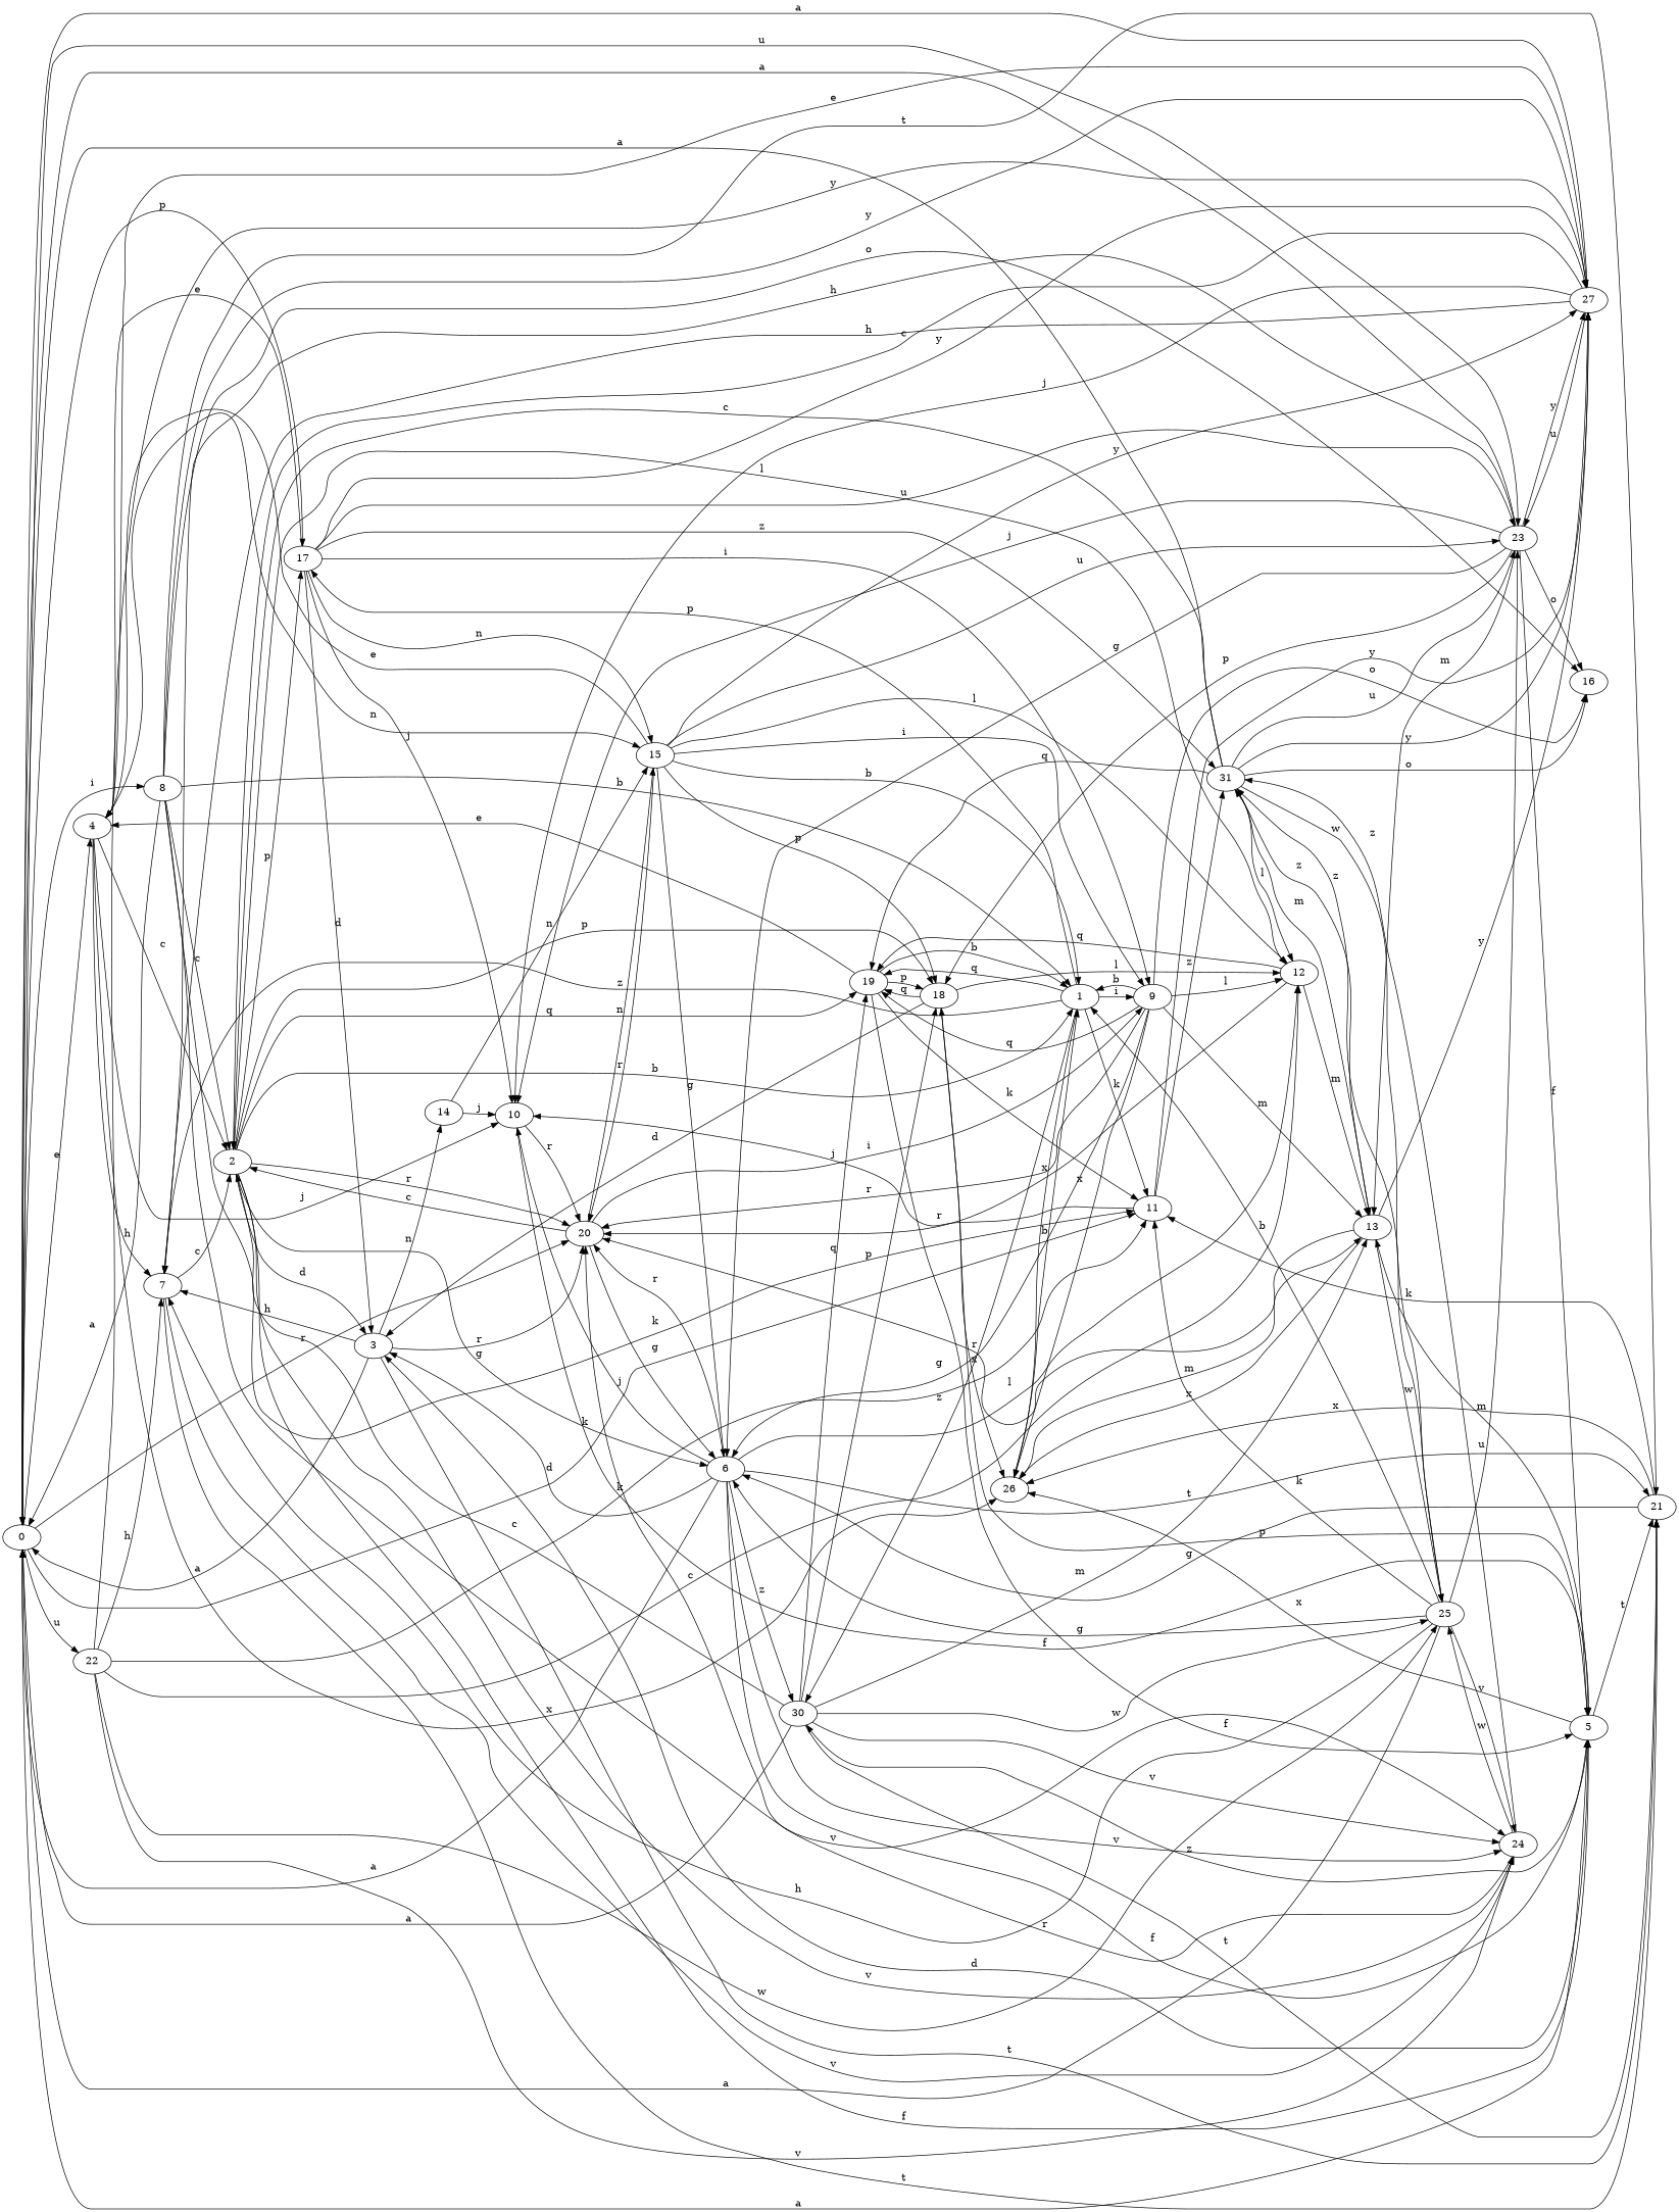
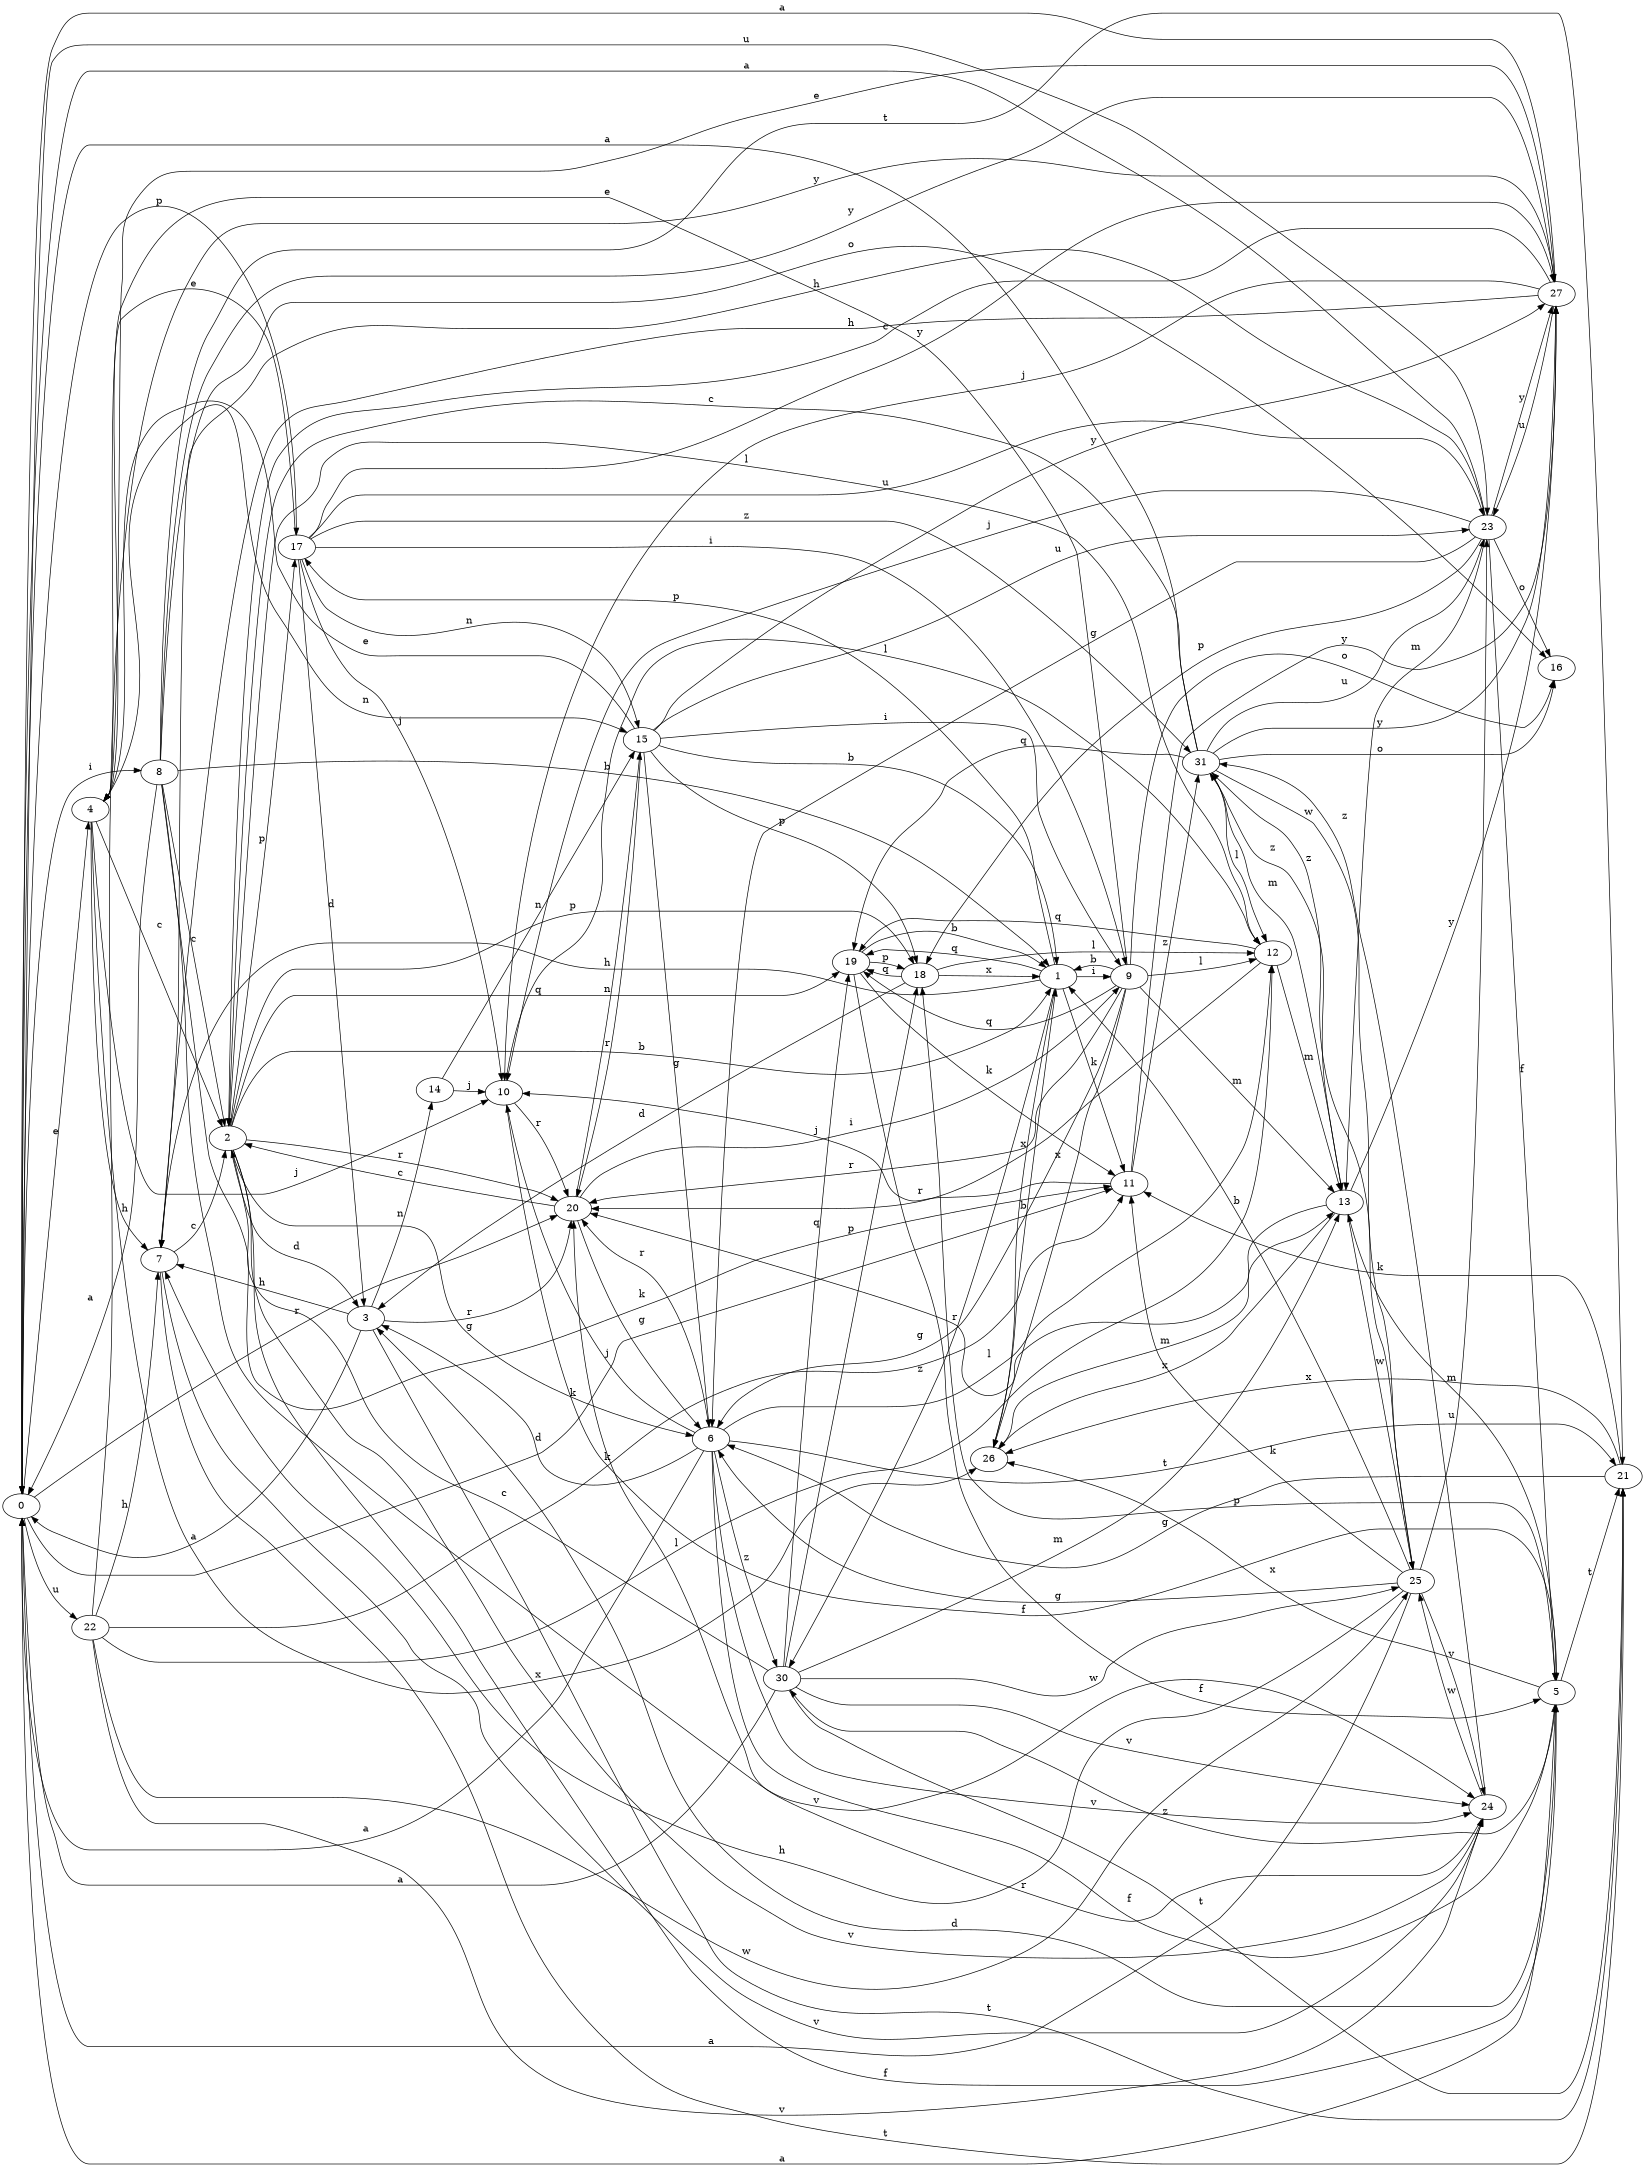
  strict digraph {
    rankdir=LR
    0
    4
    8
    11
    17
    20
    22
    23
    7
    26
    2
    10
    15
    1
    24
    21
    16
    27
    31
    9
    3
    6
    12
    25
    5
    18
    13
    19
    30
    14
    0 -> 4 [label=e]
    0 -> 8 [label=i]
    0 -> 11 [label=k]
    0 -> 17 [label=p]
    0 -> 20 [label=r]
    0 -> 22 [label=u]
    0 -> 23 [label=u]
    4 -> 7 [label=h]
    4 -> 26 [label=x]
    4 -> 2 [label=c]
    4 -> 10 [label=j]
    4 -> 15 [label=n]
    8 -> 0 [label=a]
    8 -> 11 [label=k]
    8 -> 2 [label=c]
    8 -> 1 [label=b]
    8 -> 24 [label=v]
    8 -> 21 [label=t]
    8 -> 16 [label=o]
    8 -> 27 [label=y]
    11 -> 10 [label=j]
    11 -> 27 [label=y]
    11 -> 31 [label=z]
    17 -> 4 [label=e]
    17 -> 23 [label=u]
    17 -> 10 [label=j]
    17 -> 15 [label=n]
    17 -> 27 [label=y]
    17 -> 31 [label=z]
    17 -> 9 [label=i]
    17 -> 3 [label=d]
    20 -> 2 [label=c]
    20 -> 15 [label=n]
    20 -> 9 [label=i]
    20 -> 6 [label=g]
    22 -> 11 [label=k]
    22 -> 7 [label=h]
    22 -> 24 [label=v]
    22 -> 27 [label=y]
-   22 -> 12 [label=c]
+   22 -> 12 [label=l]
    22 -> 25 [label=w]
    23 -> 0 [label=a]
    23 -> 7 [label=h]
    23 -> 10 [label=j]
    23 -> 16 [label=o]
    23 -> 27 [label=y]
    23 -> 6 [label=g]
    23 -> 5 [label=f]
    23 -> 18 [label=p]
    23 -> 13 [label=m]
    7 -> 2 [label=c]
    7 -> 24 [label=v]
    7 -> 21 [label=t]
    26 -> 1 [label=b]
    26 -> 13 [label=m]
    2 -> 17 [label=p]
    2 -> 20 [label=r]
    2 -> 1 [label=b]
    2 -> 24 [label=v]
    2 -> 3 [label=d]
    2 -> 6 [label=g]
    2 -> 12 [label=l]
    2 -> 5 [label=f]
    2 -> 18 [label=p]
    2 -> 19 [label=q]
    10 -> 20 [label=r]
-   15 -> 12 [label=l]
+   10 -> 12 [label=l]
    10 -> 5 [label=f]
    15 -> 4 [label=e]
    15 -> 20 [label=r]
    15 -> 23 [label=u]
    15 -> 1 [label=b]
    15 -> 27 [label=y]
    15 -> 9 [label=i]
    15 -> 6 [label=g]
    15 -> 18 [label=p]
    1 -> 11 [label=k]
    1 -> 17 [label=p]
-   1 -> 7 [label=z]
+   1 -> 7 [label=h]
    1 -> 26 [label=x]
    1 -> 9 [label=i]
    1 -> 19 [label=q]
    1 -> 30 [label=z]
    24 -> 20 [label=r]
    24 -> 31 [label=z]
    24 -> 25 [label=w]
    21 -> 11 [label=k]
    21 -> 26 [label=x]
    21 -> 6 [label=g]
    27 -> 0 [label=a]
    27 -> 4 [label=e]
    27 -> 23 [label=u]
    27 -> 7 [label=h]
    27 -> 2 [label=c]
    27 -> 10 [label=j]
    31 -> 0 [label=a]
    31 -> 23 [label=u]
    31 -> 2 [label=c]
    31 -> 16 [label=o]
    31 -> 27 [label=y]
    31 -> 12 [label=l]
    31 -> 25 [label=w]
    31 -> 13 [label=m]
    31 -> 19 [label=q]
    9 -> 20 [label=r]
    9 -> 26 [label=x]
    9 -> 1 [label=b]
    9 -> 16 [label=o]
    9 -> 6 [label=g]
    9 -> 12 [label=l]
    9 -> 13 [label=m]
    9 -> 19 [label=q]
    3 -> 0 [label=a]
    3 -> 20 [label=r]
    3 -> 7 [label=h]
    3 -> 21 [label=t]
    3 -> 14 [label=n]
    6 -> 0 [label=a]
    6 -> 20 [label=r]
    6 -> 10 [label=j]
    6 -> 24 [label=v]
    6 -> 21 [label=t]
    6 -> 3 [label=d]
    6 -> 12 [label=l]
    6 -> 5 [label=f]
    6 -> 30 [label=z]
    12 -> 20 [label=r]
    12 -> 13 [label=m]
    12 -> 19 [label=q]
    25 -> 0 [label=a]
    25 -> 11 [label=k]
    25 -> 23 [label=u]
    25 -> 7 [label=h]
    25 -> 1 [label=b]
    25 -> 24 [label=v]
    25 -> 31 [label=z]
    25 -> 6 [label=g]
    5 -> 0 [label=a]
    5 -> 26 [label=x]
    5 -> 21 [label=t]
    5 -> 3 [label=d]
    5 -> 18 [label=p]
    5 -> 13 [label=m]
    5 -> 30 [label=z]
-   18 -> 26 [label=x]
+   18 -> 1 [label=x]
    18 -> 3 [label=d]
    18 -> 12 [label=l]
    18 -> 19 [label=q]
    13 -> 20 [label=r]
    13 -> 26 [label=x]
    13 -> 27 [label=y]
    13 -> 31 [label=z]
    13 -> 25 [label=w]
-   19 -> 4 [label=e]
+   9 -> 4 [label=e]
    19 -> 11 [label=k]
    19 -> 1 [label=b]
    19 -> 5 [label=f]
    19 -> 18 [label=p]
    30 -> 0 [label=a]
    30 -> 2 [label=c]
    30 -> 24 [label=v]
    30 -> 21 [label=t]
    30 -> 25 [label=w]
    30 -> 18 [label=p]
    30 -> 13 [label=m]
    30 -> 19 [label=q]
    14 -> 10 [label=j]
    14 -> 15 [label=n]
  }
